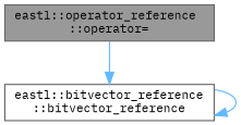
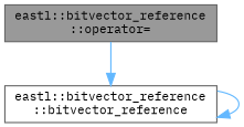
  digraph {
    rankdir=TB
    fontname="IBM Plex Mono"
    node [fontname="IBM Plex Mono" fontsize=10 shape=box style=filled]
    edge [color=steelblue1 fontname="IBM Plex Mono" fontsize=10 labelfontname=Helvetica labelfontsize=10 style=solid]
-   n1 [color=gray40 fillcolor=grey60 fontcolor=black height=0.2 label="eastl::operator_reference\l::operator=" width=0.4]
+   n1 [color=gray40 fillcolor=grey60 fontcolor=black height=0.2 label="eastl::bitvector_reference\l::operator=" width=0.4]
    n2 [color=grey40 fillcolor=white height=0.2 label="eastl::bitvector_reference\l::bitvector_reference" width=0.4]
    n1 -> n2
    n2 -> n2
  }
